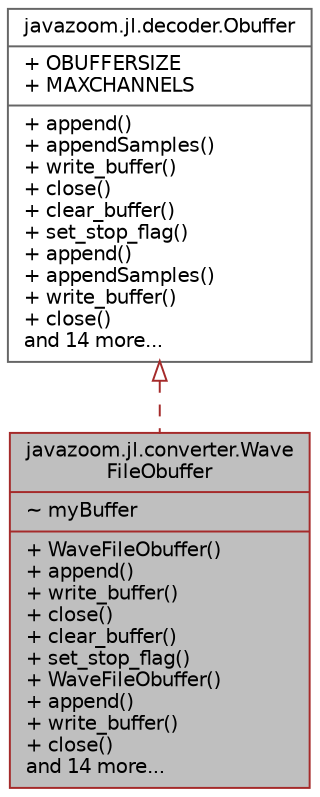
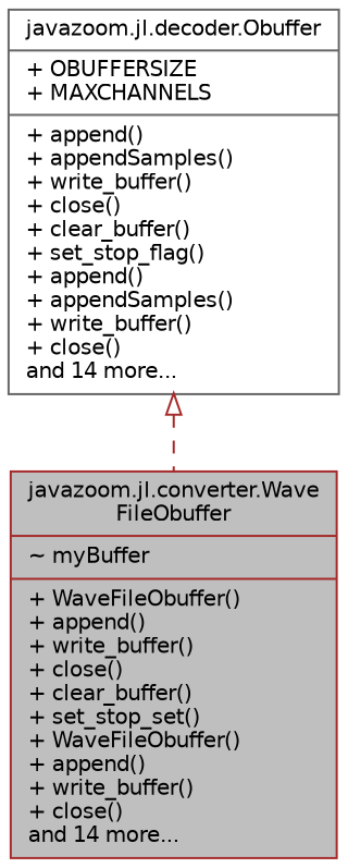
  digraph {
    node [fontname=Helvetica fontsize=10 shape=record style=filled]
-   n1 [color=brown fillcolor=grey75 fontcolor=black height=0.2 label="{javazoom.jl.converter.Wave\lFileObuffer\n|~ myBuffer\l|+ WaveFileObuffer()\l+ append()\l+ write_buffer()\l+ close()\l+ clear_buffer()\l+ set_stop_flag()\l+ WaveFileObuffer()\l+ append()\l+ write_buffer()\l+ close()\land 14 more...\l}" width=0.4]
+   n1 [color=brown fillcolor=grey75 fontcolor=black height=0.2 label="{javazoom.jl.converter.Wave\lFileObuffer\n|~ myBuffer\l|+ WaveFileObuffer()\l+ append()\l+ write_buffer()\l+ close()\l+ clear_buffer()\l+ set_stop_set()\l+ WaveFileObuffer()\l+ append()\l+ write_buffer()\l+ close()\land 14 more...\l}" width=0.4]
    n2 [color=gray40 fillcolor=white height=0.2 label="{javazoom.jl.decoder.Obuffer\n|+ OBUFFERSIZE\l+ MAXCHANNELS\l|+ append()\l+ appendSamples()\l+ write_buffer()\l+ close()\l+ clear_buffer()\l+ set_stop_flag()\l+ append()\l+ appendSamples()\l+ write_buffer()\l+ close()\land 14 more...\l}" width=0.4]
    n2 -> n1 [arrowtail=onormal color=brown dir=back fontname=Helvetica fontsize=10 labelfontname=Helvetica labelfontsize=10 style=dashed]
  }
